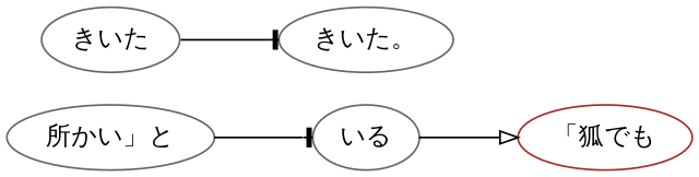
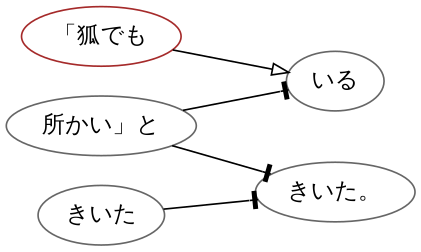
  digraph {
    rankdir=LR
    node [color=gray40]
    edge [arrowhead=tee]
    n1 [color=brown label="「狐でも"]
    n2 [label="いる"]
    n3 [label="所かい」と"]
    n4 [label="きいた。"]
    n5 [label="きいた"]
-   n2 -> n1 [arrowhead=onormal]
+   n1 -> n2 [arrowhead=onormal]
    n3 -> n2
+   n3 -> n4
    n5 -> n4
  }
